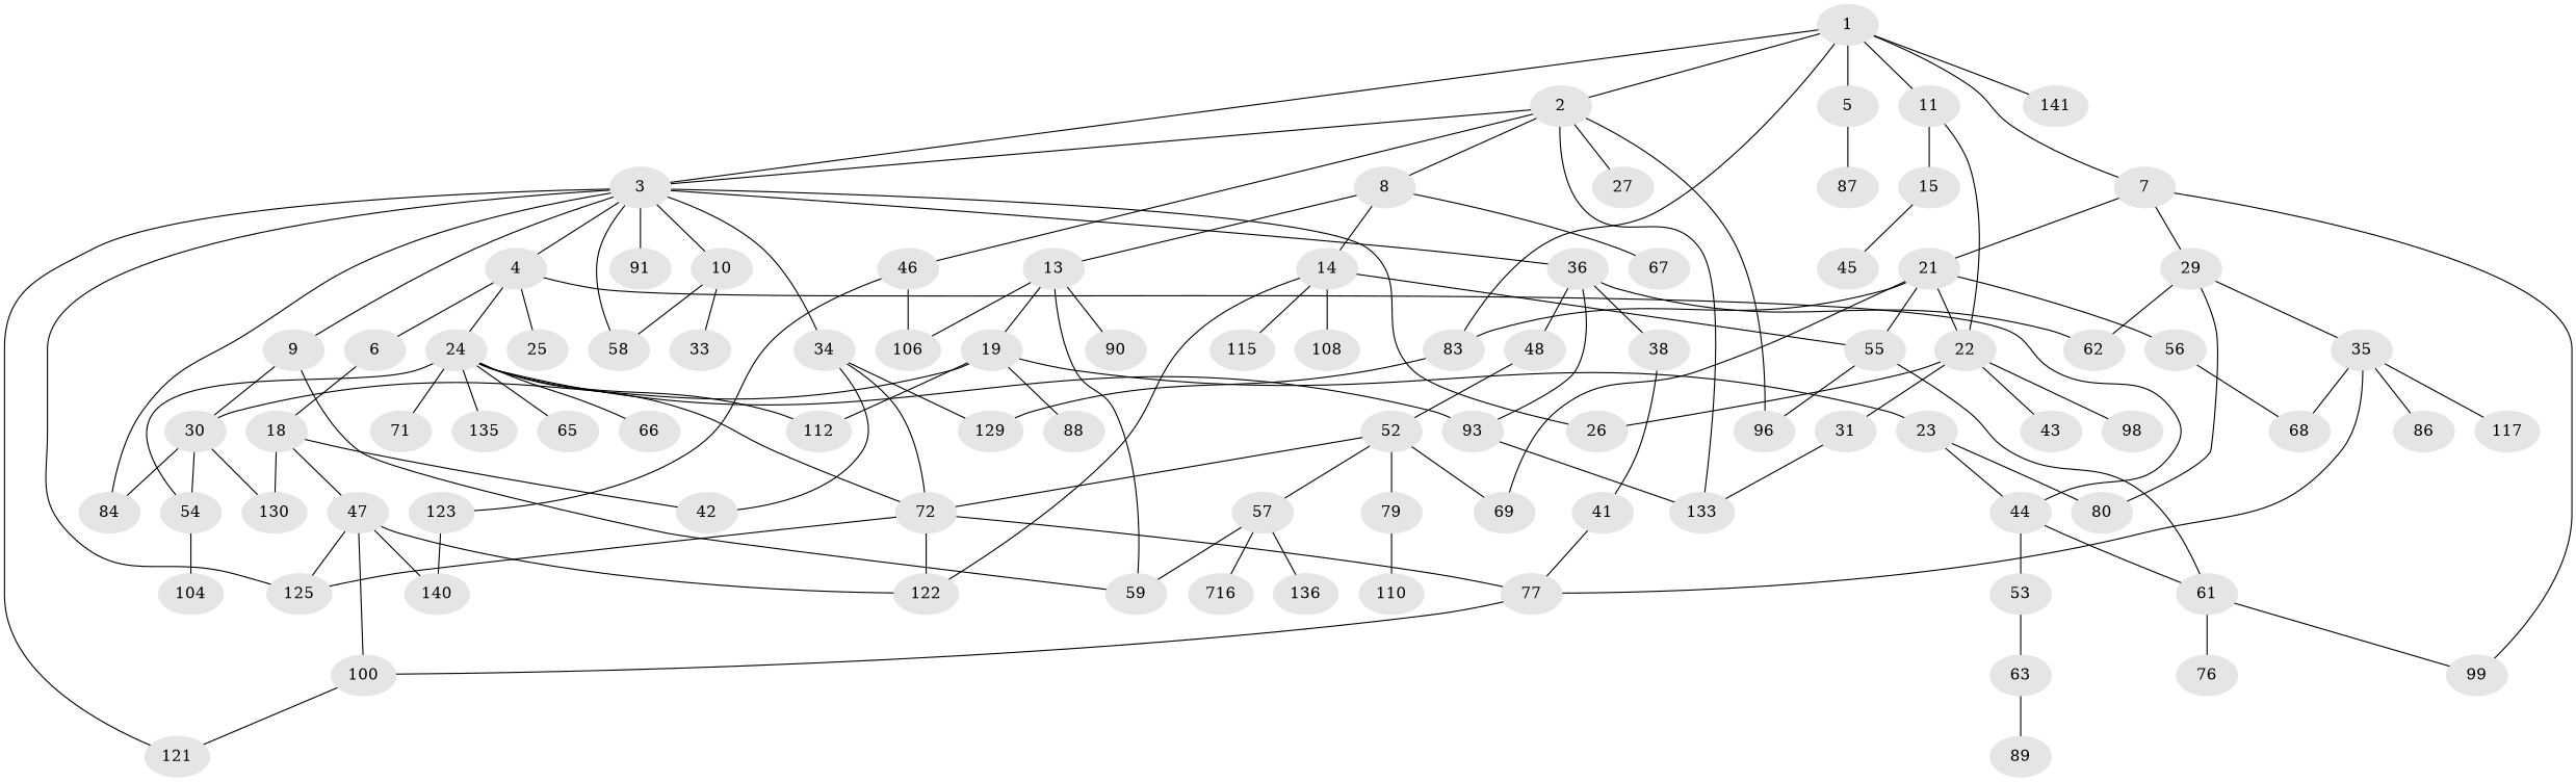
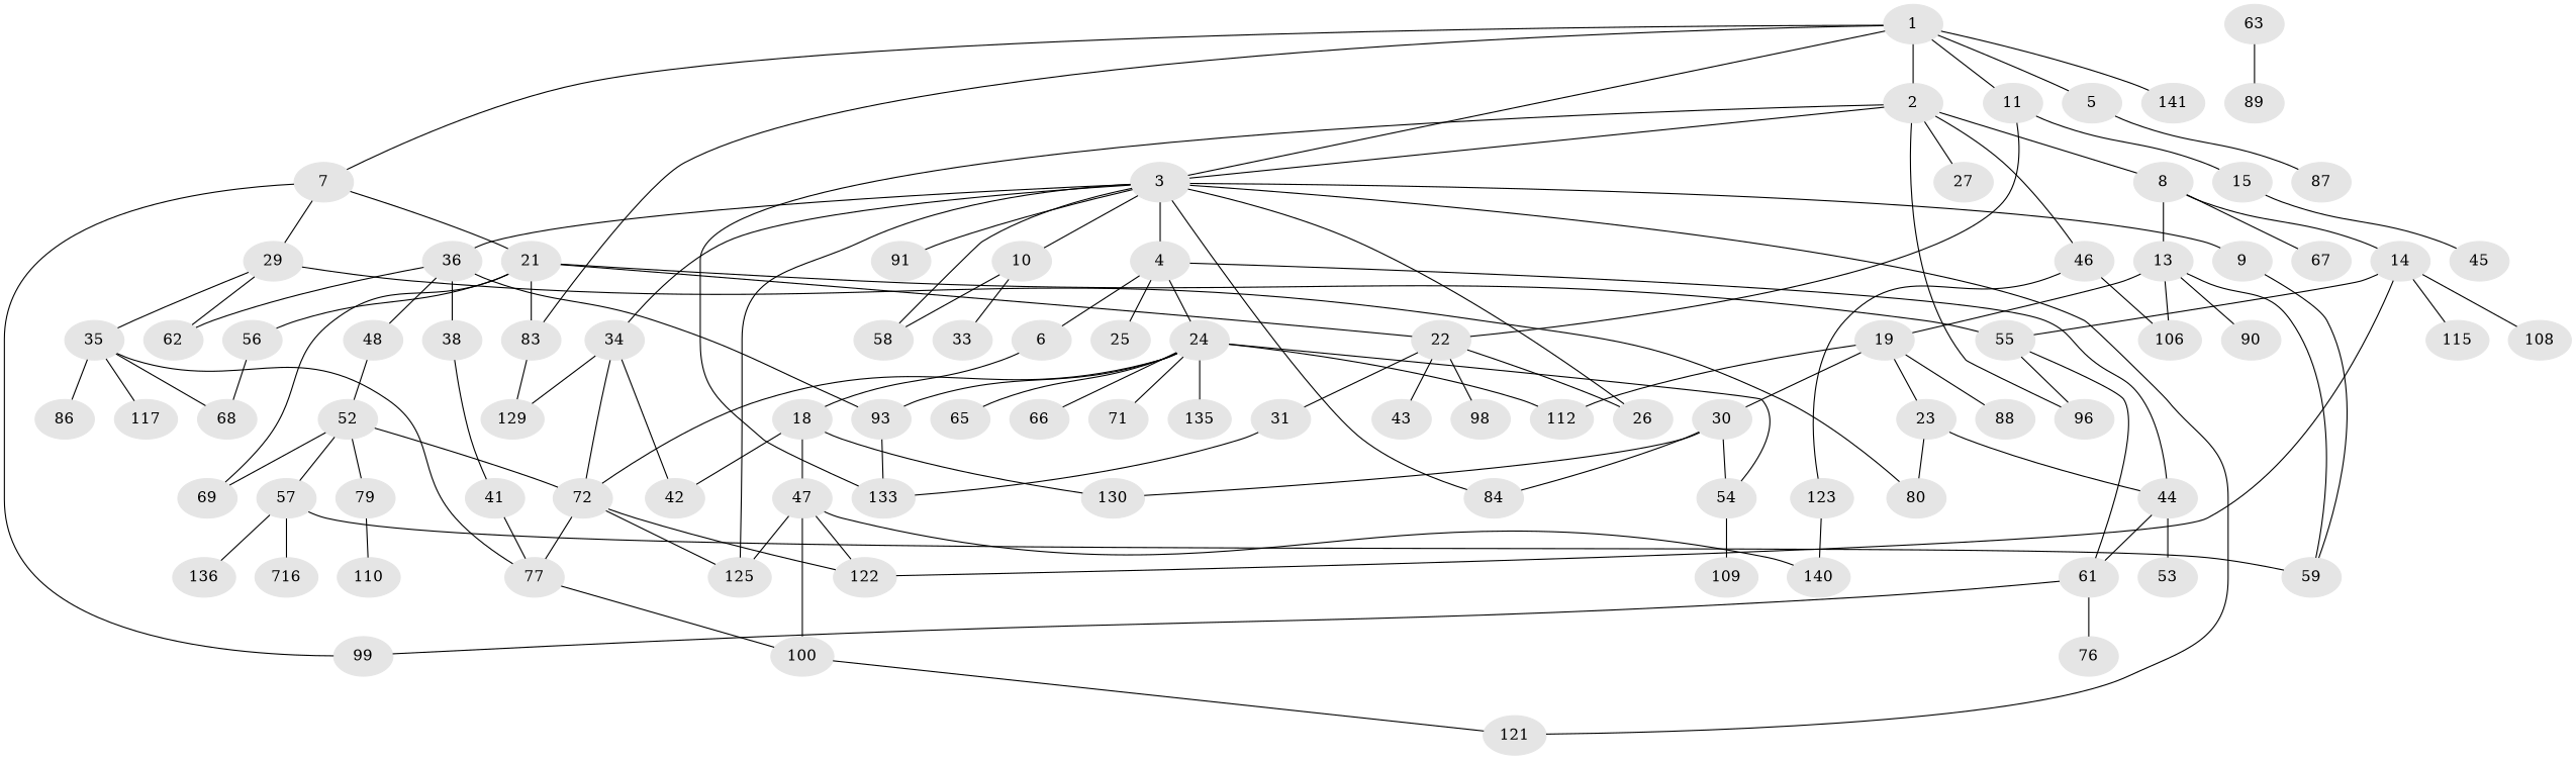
  graph {
    node [color=gray90 style=filled]
    1 [super="+82"]
    2 [super="+85"]
    3 [super="+12"]
    5 [super="+74"]
    7
    11 [super="+17"]
    83
    141
    8 [super="+121"]
    27
    46 [super="+111"]
    96 [super="+126"]
    133
    4 [super="+49"]
    9
    10
    26
    34 [super="+40"]
    36 [super="+50"]
    58 [super="+128"]
    84
    91
    n23 [label=121 super="+132"]
    125 [super="+134"]
    87
    21 [super="+60"]
    29 [super="+118"]
    99
    15
    22 [super="+39"]
    129
    13 [super="+16"]
    14 [super="+28"]
    67
    106 [super="+138"]
    123
    6
    24 [super="+32"]
    25 [super="+51"]
    44 [super="+92"]
    30 [super="+104"]
    59 [super="+124"]
    33
    42 [super="+127"]
    72 [super="+105"]
    93
    62
    38
    48 [super="+95"]
    18 [super="+37"]
    112 [super="+119"]
    54 [super="+97"]
    65 [super="+81"]
    66
    71
    135
    53
    61
    47 [super="+73"]
    130
    55 [super="+94"]
    56 [super="+114"]
    69
    80
    35 [super="+75"]
    19 [super="+20"]
    90
    108
    115
    122
    45 [super="+102"]
    31 [super="+107"]
    43 [super="+103"]
    98
    23 [super="+131"]
    88
    100 [super="+120"]
    140
    68 [super="+78"]
-   109 [label=104]
+   109
    77 [super="+113"]
    86
    117
    41
    52 [super="+70"]
    63
    76
    57 [super="+64"]
    79 [super="+139"]
    n90 [label=716]
    136
    110
    89
    1 -- 2
    1 -- 3
    1 -- 5
    1 -- 7
    1 -- 11
    1 -- 83
    1 -- 141
    2 -- 3
    2 -- 8
    2 -- 27
    2 -- 46
    2 -- 96
    2 -- 133
    3 -- 4
    3 -- 9
    3 -- 10
    3 -- 26
    3 -- 34
    3 -- 36
    3 -- 58
    3 -- 84
    3 -- 91
    3 -- n23
    3 -- 125
    5 -- 87
    7 -- 21
    7 -- 29
    7 -- 99
    11 -- 15
    11 -- 22
    83 -- 129
    8 -- 13
    8 -- 14
    8 -- 67
    46 -- 106
    46 -- 123
    4 -- 6
    4 -- 24
    4 -- 25
    4 -- 44
-   9 -- 30
    9 -- 59
    10 -- 58
    10 -- 33
    34 -- 129
    34 -- 42
    34 -- 72
    36 -- 93
    36 -- 62
    36 -- 38
    36 -- 48
    21 -- 83
    21 -- 22
    21 -- 55
    21 -- 56
    21 -- 69
    29 -- 62
    29 -- 80
    29 -- 35
    15 -- 45
    22 -- 26
    22 -- 31
    22 -- 43
    22 -- 98
    13 -- 106
    13 -- 59
    13 -- 19
    13 -- 90
    14 -- 55
    14 -- 108
    14 -- 115
    14 -- 122
    123 -- 140
    6 -- 18
    24 -- 72
    24 -- 93
    24 -- 112
    24 -- 54
    24 -- 65
    24 -- 66
    24 -- 71
    24 -- 135
    44 -- 53
    44 -- 61
    30 -- 84
    30 -- 54
    30 -- 130
    72 -- 125
    72 -- 122
    72 -- 77
    93 -- 133
    38 -- 41
    48 -- 52
    18 -- 42
    18 -- 47
    18 -- 130
    54 -- 109
-   53 -- 63
    61 -- 99
    61 -- 76
    47 -- 125
    47 -- 122
    47 -- 100
    47 -- 140
    55 -- 96
    55 -- 61
    56 -- 68
    35 -- 68
    35 -- 77
    35 -- 86
    35 -- 117
    19 -- 30
    19 -- 112
    19 -- 23
    19 -- 88
    31 -- 133
    23 -- 44
    23 -- 80
    100 -- n23
    77 -- 100
    41 -- 77
    52 -- 72
    52 -- 69
    52 -- 57
    52 -- 79
    63 -- 89
    57 -- 59
    57 -- n90
    57 -- 136
    79 -- 110
  }
